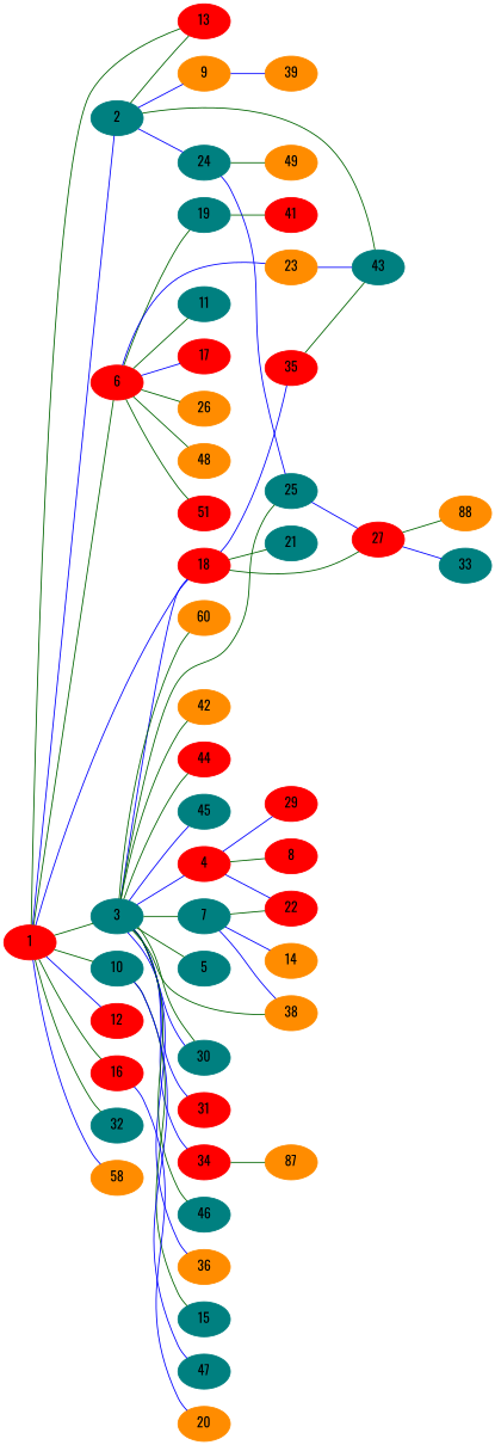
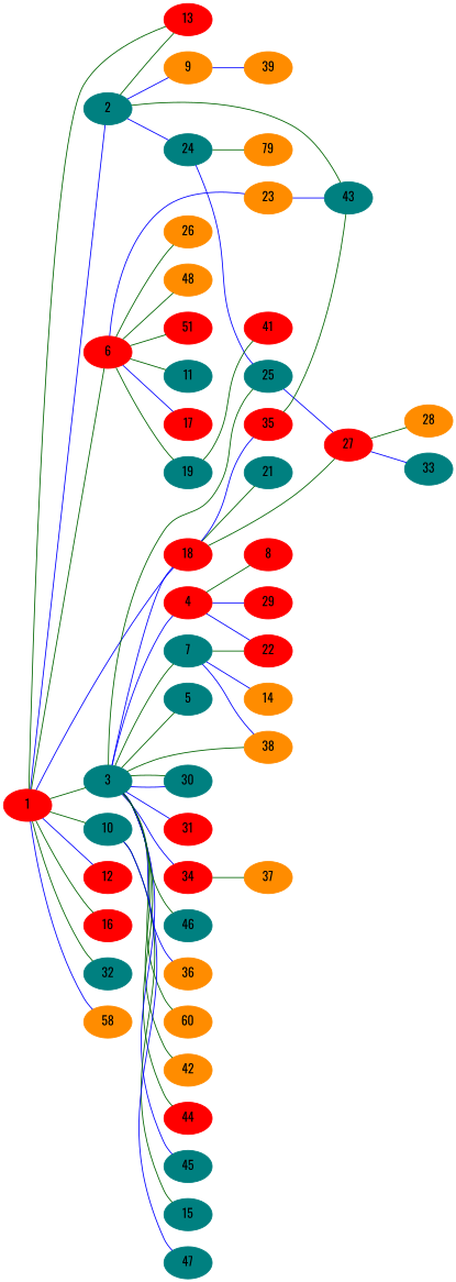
  graph {
    fontname=Oswald
    rankdir=LR
    node [color=teal fontname=Oswald style=filled]
    edge [color=darkgreen fontname=Oswald]
    2
    1 [color=red]
    3
    6 [color=red]
    10
    12 [color=red]
    13 [color=red]
    16 [color=red]
    18 [color=red]
    32
    n11 [color=darkorange label=58]
    9 [color=darkorange]
    24
    43
    4 [color=red]
    5
    7
    25
    30
    31 [color=red]
    34 [color=red]
    36 [color=darkorange]
    38 [color=darkorange]
    n24 [color=darkorange label=60]
    42 [color=darkorange]
    44 [color=red]
    45
    46
    11
    17 [color=red]
    19
    23 [color=darkorange]
    26 [color=darkorange]
    48 [color=darkorange]
    51 [color=red]
    15
    47
-   20 [color=darkorange]
    21
    27 [color=red]
    35 [color=red]
    39 [color=darkorange]
-   49 [color=darkorange]
+   49 [color=darkorange label=79]
    8 [color=red]
    22 [color=red]
    29 [color=red]
    14 [color=darkorange]
-   37 [color=darkorange label=87]
+   37 [color=darkorange]
    41 [color=red]
-   28 [color=darkorange label=88]
+   28 [color=darkorange]
    33
    2 -- 13
    2 -- 9 [color=blue]
    2 -- 24 [color=blue]
    2 -- 43
    1 -- 2 [color=blue]
    1 -- 3
    1 -- 6
    1 -- 10
    1 -- 12 [color=blue]
    1 -- 13
    1 -- 16
    1 -- 18 [color=blue]
    1 -- 32
    1 -- n11 [color=blue]
    3 -- 18 [color=blue]
    3 -- 4 [color=blue]
    3 -- 5
    3 -- 7
    3 -- 25
    3 -- 30 [color=blue]
    3 -- 30
    3 -- 31 [color=blue]
    3 -- 34 [color=blue]
    3 -- 36 [color=blue]
    3 -- 38
    3 -- n24
    3 -- 42
    3 -- 44
    3 -- 45 [color=blue]
    3 -- 46
    6 -- 11
    6 -- 17 [color=blue]
    6 -- 19
    6 -- 23 [color=blue]
    6 -- 26
    6 -- 48
    6 -- 51
    10 -- 15
    10 -- 47 [color=blue]
-   16 -- 20 [color=blue]
    18 -- 21
    18 -- 27
    18 -- 35 [color=blue]
    9 -- 39 [color=blue]
    24 -- 25 [color=blue]
    24 -- 49
    4 -- 8
    4 -- 22 [color=blue]
    4 -- 29 [color=blue]
    7 -- 38 [color=blue]
    7 -- 22
    7 -- 14 [color=blue]
    25 -- 27 [color=blue]
    34 -- 37
    19 -- 41
    23 -- 43 [color=blue]
    27 -- 28
    27 -- 33 [color=blue]
    35 -- 43
  }
